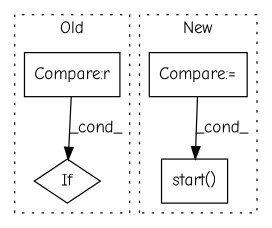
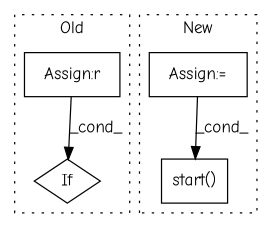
  digraph {
    fontname="Comic Neue"
    node [fontname="Comic Neue" l=3 shape=box]
    edge [fontname="Comic Neue"]
    n1 [a=96 label=If s=10647 shape=diamond]
-   n2 [a=40 l=27 label="Compare:r" s=10650]
+   n2 [a=40 l=27 label="Assign:r" s=10650]
    n3 [a=75 l=30 label="start()" s=8169]
-   n4 [a=68 label="Compare:=" s=8117]
+   n4 [a=68 label="Assign:=" s=8117]
    subgraph cluster_1 {
      label=Old
      style=dotted
      n1
      n2
    }
    subgraph cluster_2 {
      label=New
      style=dotted
      n3
      n4
    }
    n2 -> n1 [label=_cond_]
    n4 -> n3 [label=_cond_]
  }
